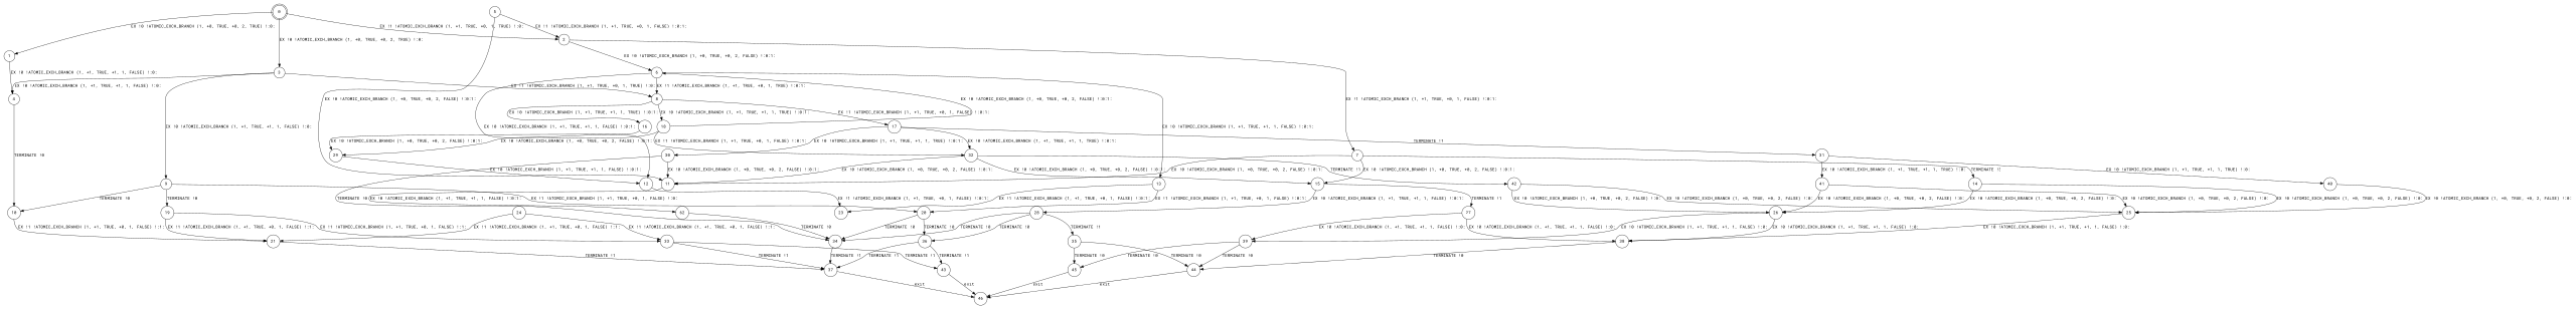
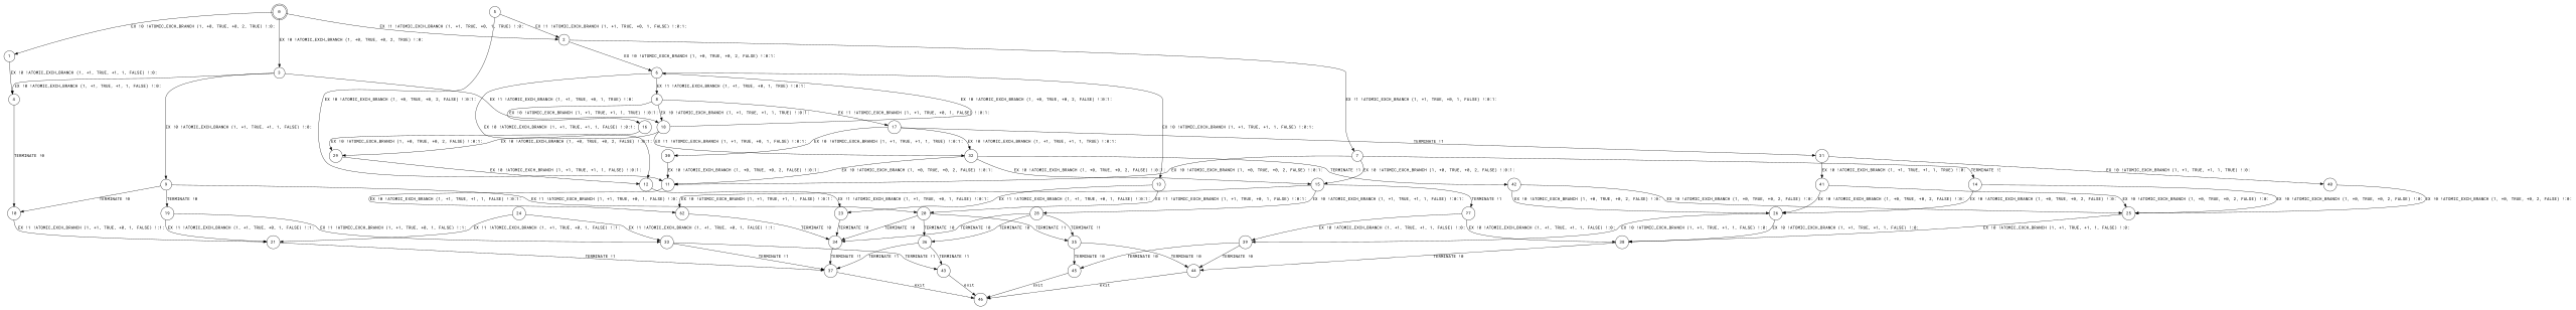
  digraph {
    fontname="Roboto Mono"
    node [fontname="Roboto Mono" shape=circle]
    edge [fontname="Roboto Mono"]
    0 [peripheries=2]
    1
    2
    3
    4
    6
    7
    8
    9
    10
    5
    11
    12
    13
    14
    15
    16
    17
    18
    19
    20
    21
    n23 [label=62]
    23
    25
    26
    27
    28
    29
    30
    31
    32
    33
    34
    35
    36
    37
    24
    38
    39
    40
    41
    42
    43
    44
    45
    46
    0 -> 1 [label="EX !0 !ATOMIC_EXCH_BRANCH (1, +0, TRUE, +0, 2, TRUE) !:0:"]
    0 -> 2 [label="EX !1 !ATOMIC_EXCH_BRANCH (1, +1, TRUE, +0, 1, TRUE) !:0:"]
    0 -> 3 [label="EX !0 !ATOMIC_EXCH_BRANCH (1, +0, TRUE, +0, 2, TRUE) !:0:"]
    1 -> 4 [label="EX !0 !ATOMIC_EXCH_BRANCH (1, +1, TRUE, +1, 1, FALSE) !:0:"]
    2 -> 6 [label="EX !0 !ATOMIC_EXCH_BRANCH (1, +0, TRUE, +0, 2, FALSE) !:0:1:"]
    2 -> 7 [label="EX !1 !ATOMIC_EXCH_BRANCH (1, +1, TRUE, +0, 1, FALSE) !:0:1:"]
    3 -> 4 [label="EX !0 !ATOMIC_EXCH_BRANCH (1, +1, TRUE, +1, 1, FALSE) !:0:"]
-   3 -> 8 [label="EX !1 !ATOMIC_EXCH_BRANCH (1, +1, TRUE, +0, 1, TRUE) !:0:"]
+   3 -> 18 [label="EX !1 !ATOMIC_EXCH_BRANCH (1, +1, TRUE, +0, 1, TRUE) !:0:"]
    3 -> 9 [label="EX !0 !ATOMIC_EXCH_BRANCH (1, +1, TRUE, +1, 1, FALSE) !:0:"]
    4 -> 10 [label="TERMINATE !0"]
    6 -> 8 [label="EX !1 !ATOMIC_EXCH_BRANCH (1, +1, TRUE, +0, 1, TRUE) !:0:1:"]
    6 -> 12 [label="EX !0 !ATOMIC_EXCH_BRANCH (1, +1, TRUE, +1, 1, FALSE) !:0:1:"]
    6 -> 13 [label="EX !0 !ATOMIC_EXCH_BRANCH (1, +1, TRUE, +1, 1, FALSE) !:0:1:"]
    7 -> 11 [label="EX !0 !ATOMIC_EXCH_BRANCH (1, +0, TRUE, +0, 2, FALSE) !:0:1:"]
    7 -> 14 [label="TERMINATE !3"]
    7 -> 15 [label="EX !0 !ATOMIC_EXCH_BRANCH (1, +0, TRUE, +0, 2, FALSE) !:0:1:"]
    8 -> 16 [label="EX !0 !ATOMIC_EXCH_BRANCH (1, +1, TRUE, +1, 1, TRUE) !:0:1:"]
    8 -> 17 [label="EX !1 !ATOMIC_EXCH_BRANCH (1, +1, TRUE, +0, 1, FALSE) !:0:1:"]
    8 -> 18 [label="EX !0 !ATOMIC_EXCH_BRANCH (1, +1, TRUE, +1, 1, TRUE) !:0:1:"]
    9 -> 10 [label="TERMINATE !0"]
    9 -> 19 [label="TERMINATE !0"]
    9 -> 20 [label="EX !1 !ATOMIC_EXCH_BRANCH (1, +1, TRUE, +0, 1, FALSE) !:0:"]
    10 -> 21 [label="EX !1 !ATOMIC_EXCH_BRANCH (1, +1, TRUE, +0, 1, FALSE) !:1:"]
    5 -> 2 [label="EX !1 !ATOMIC_EXCH_BRANCH (1, +1, TRUE, +0, 1, FALSE) !:0:1:"]
    5 -> 11 [label="EX !0 !ATOMIC_EXCH_BRANCH (1, +0, TRUE, +0, 2, FALSE) !:0:1:"]
    11 -> n23 [label="EX !0 !ATOMIC_EXCH_BRANCH (1, +1, TRUE, +1, 1, FALSE) !:0:1:"]
    12 -> 23 [label="EX !1 !ATOMIC_EXCH_BRANCH (1, +1, TRUE, +0, 1, FALSE) !:0:1:"]
    13 -> 20 [label="EX !1 !ATOMIC_EXCH_BRANCH (1, +1, TRUE, +0, 1, FALSE) !:0:1:"]
    13 -> 23 [label="EX !1 !ATOMIC_EXCH_BRANCH (1, +1, TRUE, +0, 1, FALSE) !:0:1:"]
    14 -> 25 [label="EX !0 !ATOMIC_EXCH_BRANCH (1, +0, TRUE, +0, 2, FALSE) !:0:"]
    14 -> 26 [label="EX !0 !ATOMIC_EXCH_BRANCH (1, +0, TRUE, +0, 2, FALSE) !:0:"]
+   15 -> n23 [label="EX !0 !ATOMIC_EXCH_BRANCH (1, +1, TRUE, +1, 1, FALSE) !:0:1:"]
    15 -> 27 [label="TERMINATE !1"]
    15 -> 28 [label="EX !0 !ATOMIC_EXCH_BRANCH (1, +1, TRUE, +1, 1, FALSE) !:0:1:"]
    16 -> 29 [label="EX !0 !ATOMIC_EXCH_BRANCH (1, +0, TRUE, +0, 2, FALSE) !:0:1:"]
    17 -> 30 [label="EX !0 !ATOMIC_EXCH_BRANCH (1, +1, TRUE, +1, 1, TRUE) !:0:1:"]
    17 -> 31 [label="TERMINATE !1"]
    17 -> 32 [label="EX !0 !ATOMIC_EXCH_BRANCH (1, +1, TRUE, +1, 1, TRUE) !:0:1:"]
    18 -> 6 [label="EX !0 !ATOMIC_EXCH_BRANCH (1, +0, TRUE, +0, 2, FALSE) !:0:1:"]
    18 -> 29 [label="EX !0 !ATOMIC_EXCH_BRANCH (1, +0, TRUE, +0, 2, FALSE) !:0:1:"]
    18 -> 32 [label="EX !1 !ATOMIC_EXCH_BRANCH (1, +1, TRUE, +0, 1, FALSE) !:0:1:"]
    19 -> 21 [label="EX !1 !ATOMIC_EXCH_BRANCH (1, +1, TRUE, +0, 1, FALSE) !:1:"]
    19 -> 33 [label="EX !1 !ATOMIC_EXCH_BRANCH (1, +1, TRUE, +0, 1, FALSE) !:1:"]
    20 -> 34 [label="TERMINATE !0"]
+   20 -> 35 [label="TERMINATE !1"]
    20 -> 36 [label="TERMINATE !0"]
    21 -> 37 [label="TERMINATE !1"]
    n23 -> 34 [label="TERMINATE !0"]
-   30 -> 34 [label="TERMINATE !0"]
+   23 -> 34 [label="TERMINATE !0"]
    25 -> 38 [label="EX !0 !ATOMIC_EXCH_BRANCH (1, +1, TRUE, +1, 1, FALSE) !:0:"]
    26 -> 38 [label="EX !0 !ATOMIC_EXCH_BRANCH (1, +1, TRUE, +1, 1, FALSE) !:0:"]
    26 -> 39 [label="EX !0 !ATOMIC_EXCH_BRANCH (1, +1, TRUE, +1, 1, FALSE) !:0:"]
    27 -> 38 [label="EX !0 !ATOMIC_EXCH_BRANCH (1, +1, TRUE, +1, 1, FALSE) !:0:"]
    27 -> 39 [label="EX !0 !ATOMIC_EXCH_BRANCH (1, +1, TRUE, +1, 1, FALSE) !:0:"]
    28 -> 34 [label="TERMINATE !0"]
    28 -> 35 [label="TERMINATE !1"]
    28 -> 36 [label="TERMINATE !0"]
    29 -> 12 [label="EX !0 !ATOMIC_EXCH_BRANCH (1, +1, TRUE, +1, 1, FALSE) !:0:1:"]
    30 -> 11 [label="EX !0 !ATOMIC_EXCH_BRANCH (1, +0, TRUE, +0, 2, FALSE) !:0:1:"]
    31 -> 40 [label="EX !0 !ATOMIC_EXCH_BRANCH (1, +1, TRUE, +1, 1, TRUE) !:0:"]
    31 -> 41 [label="EX !0 !ATOMIC_EXCH_BRANCH (1, +1, TRUE, +1, 1, TRUE) !:0:"]
    32 -> 11 [label="EX !0 !ATOMIC_EXCH_BRANCH (1, +0, TRUE, +0, 2, FALSE) !:0:1:"]
    32 -> 15 [label="EX !0 !ATOMIC_EXCH_BRANCH (1, +0, TRUE, +0, 2, FALSE) !:0:1:"]
    32 -> 42 [label="TERMINATE !1"]
    33 -> 37 [label="TERMINATE !1"]
    33 -> 43 [label="TERMINATE !1"]
    34 -> 37 [label="TERMINATE !1"]
    35 -> 44 [label="TERMINATE !0"]
    35 -> 45 [label="TERMINATE !0"]
    36 -> 37 [label="TERMINATE !1"]
    36 -> 43 [label="TERMINATE !1"]
    37 -> 46 [label=exit]
    24 -> 21 [label="EX !1 !ATOMIC_EXCH_BRANCH (1, +1, TRUE, +0, 1, FALSE) !:1:"]
    24 -> 33 [label="EX !1 !ATOMIC_EXCH_BRANCH (1, +1, TRUE, +0, 1, FALSE) !:1:"]
    38 -> 44 [label="TERMINATE !0"]
    39 -> 44 [label="TERMINATE !0"]
    39 -> 45 [label="TERMINATE !0"]
    40 -> 25 [label="EX !0 !ATOMIC_EXCH_BRANCH (1, +0, TRUE, +0, 2, FALSE) !:0:"]
    41 -> 25 [label="EX !0 !ATOMIC_EXCH_BRANCH (1, +0, TRUE, +0, 2, FALSE) !:0:"]
    41 -> 26 [label="EX !0 !ATOMIC_EXCH_BRANCH (1, +0, TRUE, +0, 2, FALSE) !:0:"]
    42 -> 25 [label="EX !0 !ATOMIC_EXCH_BRANCH (1, +0, TRUE, +0, 2, FALSE) !:0:"]
    42 -> 26 [label="EX !0 !ATOMIC_EXCH_BRANCH (1, +0, TRUE, +0, 2, FALSE) !:0:"]
    43 -> 46 [label=exit]
    44 -> 46 [label=exit]
    45 -> 46 [label=exit]
  }
